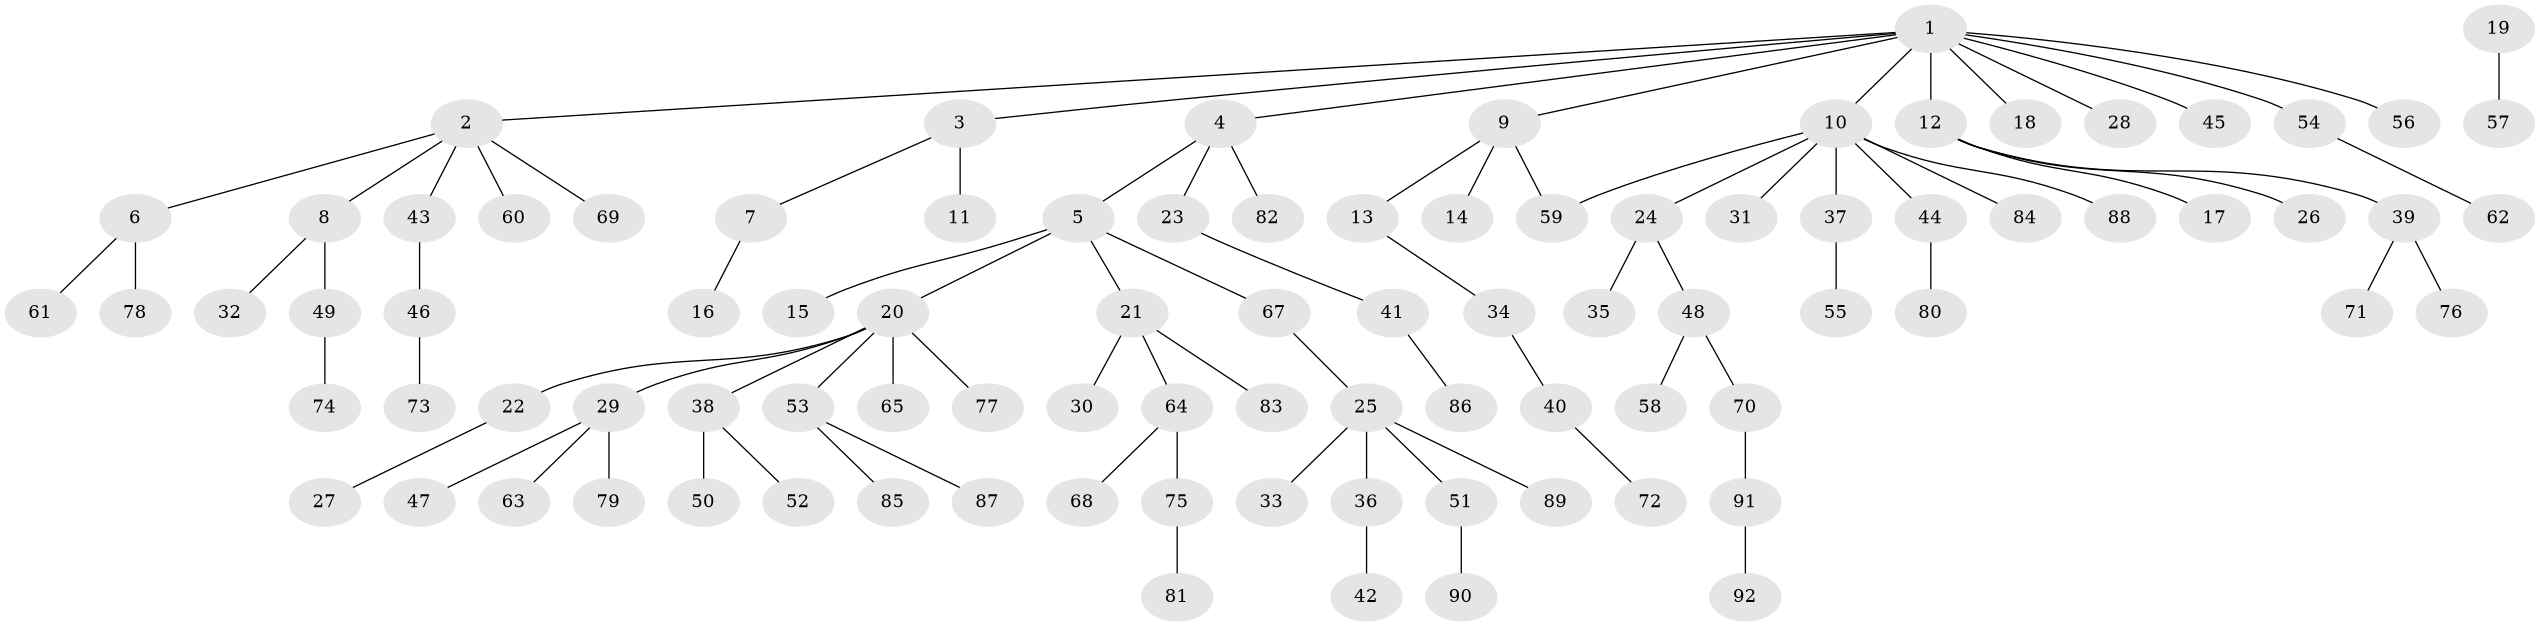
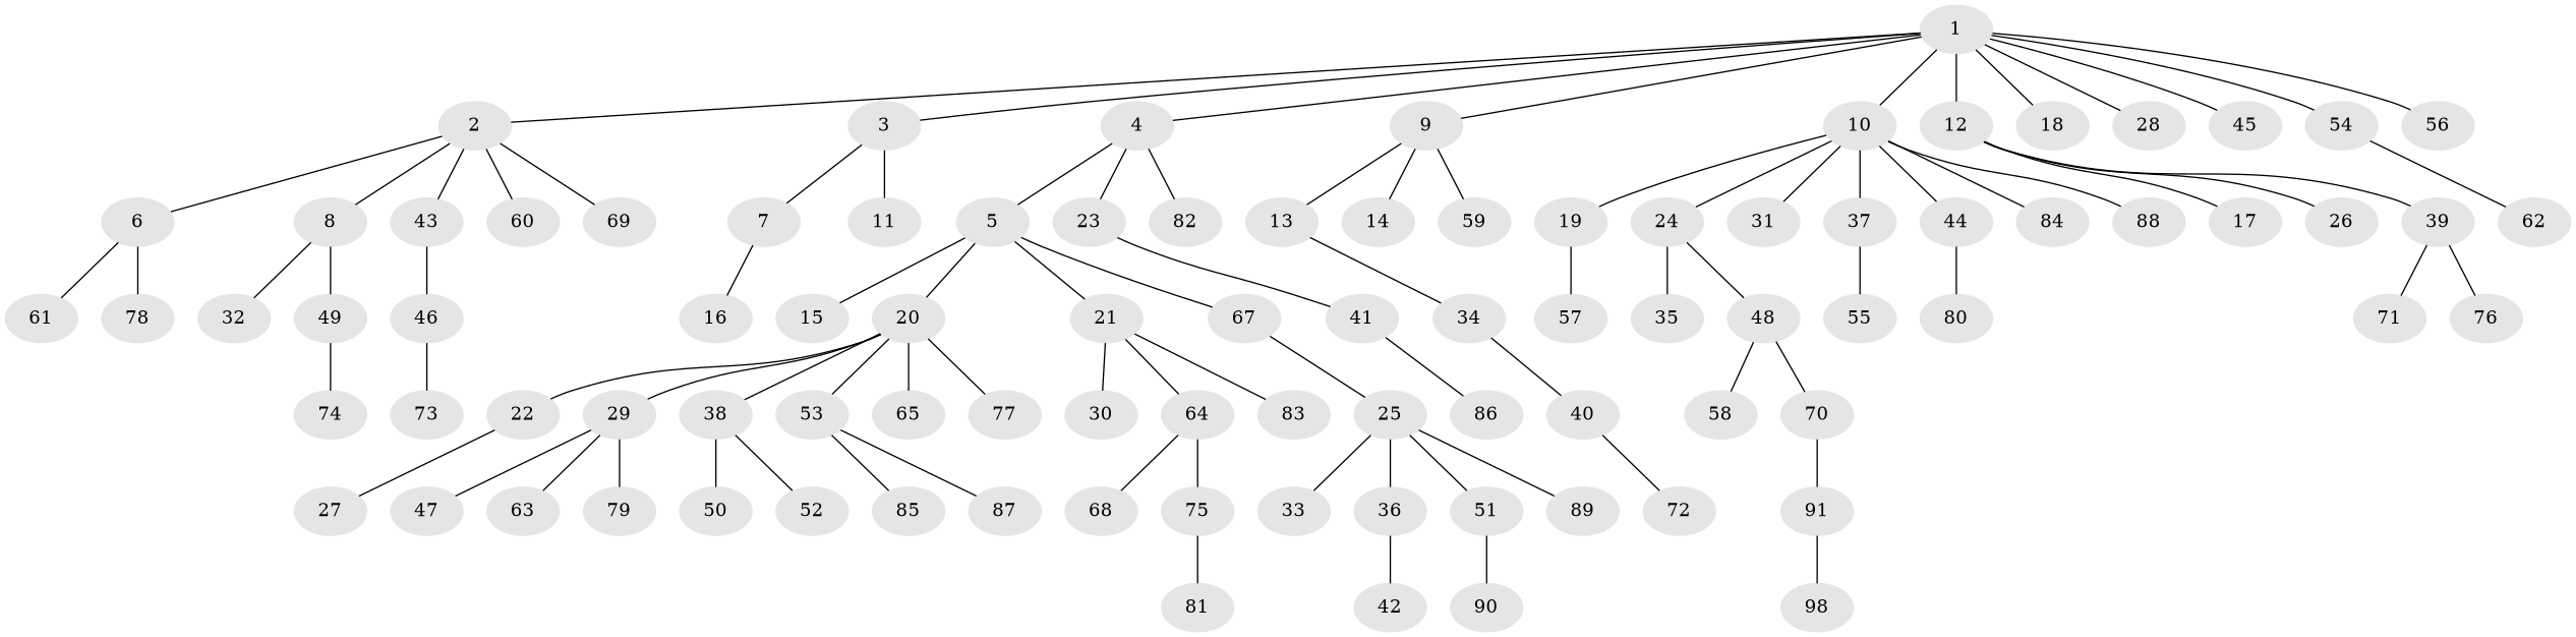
  graph {
    node [color=gray90 style=filled]
    1
    2
    3
    4
    9
    10
    12
    18
    28
    45
    54
    56
    6
    8
    43
    60
    69
    7
    11
    5
    23
    82
    13
    14
    59
    19
    24
    31
    37
    44
    84
    88
    17
    26
    39
    62
    61
    78
    32
    49
    46
    16
    15
    20
    21
    67
    41
    22
    29
    38
    53
    65
    77
    30
    64
    83
    25
    74
    34
    57
    35
    48
    55
    80
    71
    76
    40
    27
    47
    63
    79
    50
    52
    85
    87
    33
    36
    51
    89
    68
    75
    86
    58
    70
    42
    90
    72
    73
    91
    81
-   92
+   92 [label=98]
    1 -- 2
    1 -- 3
    1 -- 4
    1 -- 9
    1 -- 10
    1 -- 12
    1 -- 18
    1 -- 28
    1 -- 45
    1 -- 54
    1 -- 56
    2 -- 6
    2 -- 8
    2 -- 43
    2 -- 60
    2 -- 69
    3 -- 7
    3 -- 11
    4 -- 5
    4 -- 23
    4 -- 82
    9 -- 13
    9 -- 14
    9 -- 59
-   10 -- 59
+   10 -- 19
    10 -- 24
    10 -- 31
    10 -- 37
    10 -- 44
    10 -- 84
    10 -- 88
    12 -- 17
    12 -- 26
    12 -- 39
    54 -- 62
    6 -- 61
    6 -- 78
    8 -- 32
    8 -- 49
    43 -- 46
    7 -- 16
    5 -- 15
    5 -- 20
    5 -- 21
    5 -- 67
    23 -- 41
    13 -- 34
    19 -- 57
    24 -- 35
    24 -- 48
    37 -- 55
    44 -- 80
    39 -- 71
    39 -- 76
    49 -- 74
    46 -- 73
    20 -- 22
    20 -- 29
    20 -- 38
    20 -- 53
    20 -- 65
    20 -- 77
    21 -- 30
    21 -- 64
    21 -- 83
    67 -- 25
    41 -- 86
    22 -- 27
    29 -- 47
    29 -- 63
    29 -- 79
    38 -- 50
    38 -- 52
    53 -- 85
    53 -- 87
    64 -- 68
    64 -- 75
    25 -- 33
    25 -- 36
    25 -- 51
    25 -- 89
    34 -- 40
    48 -- 58
    48 -- 70
    40 -- 72
    36 -- 42
    51 -- 90
    75 -- 81
    70 -- 91
    91 -- 92
  }
